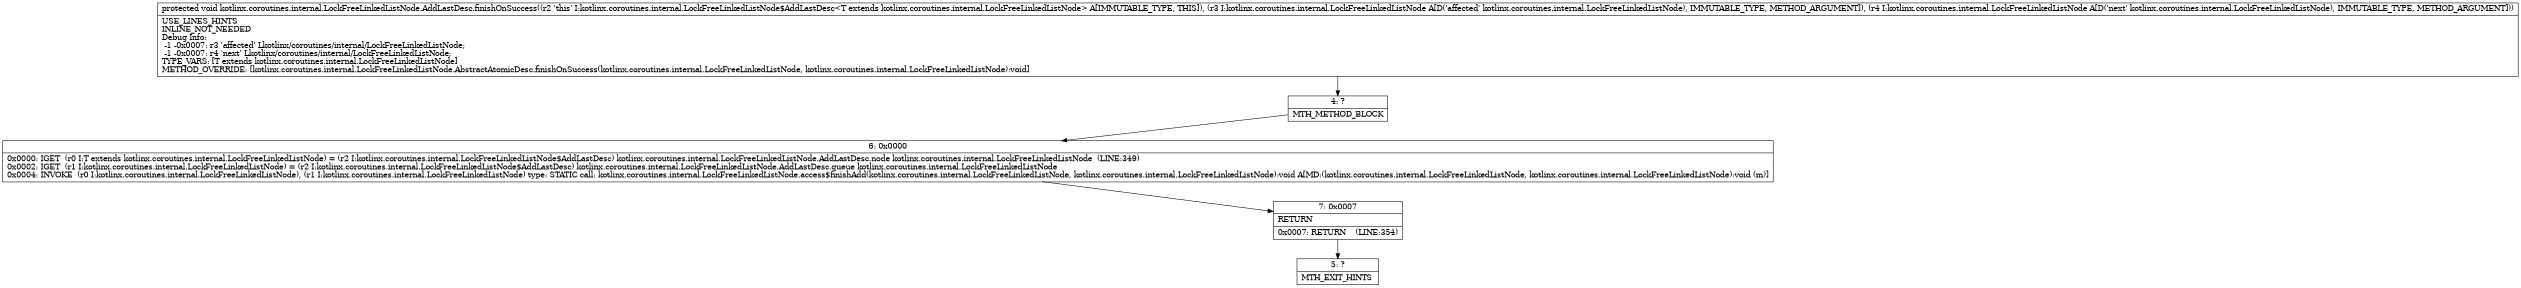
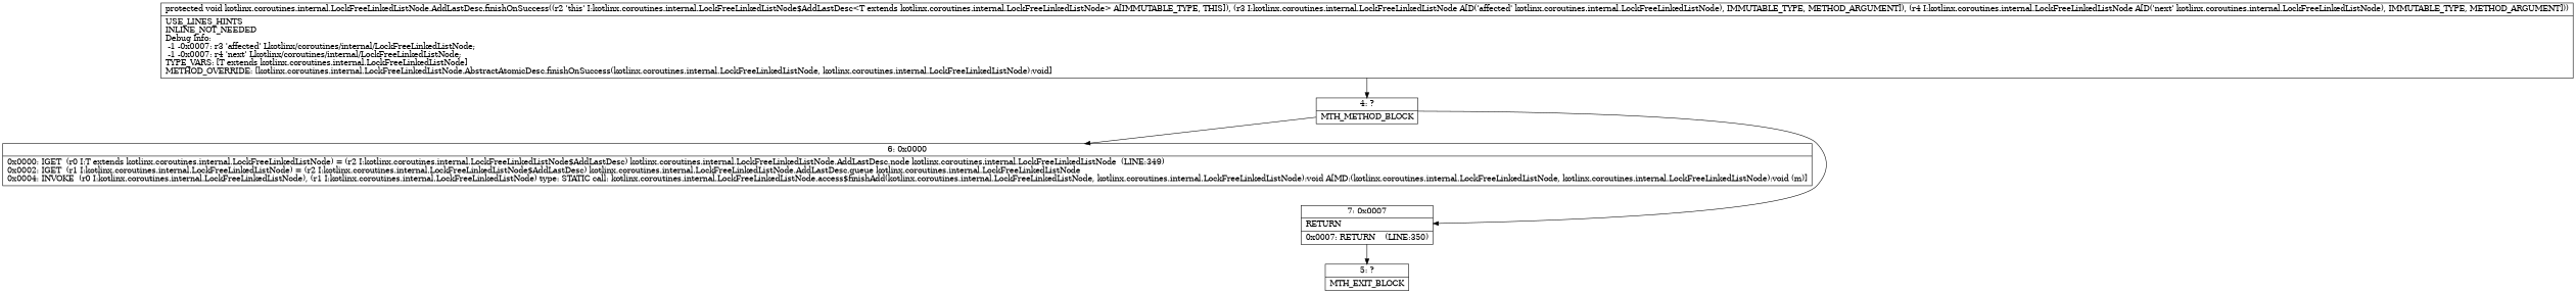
  digraph {
    node [shape=record]
    n1 [label="{4\:\ ?|MTH_METHOD_BLOCK\l}"]
    n2 [label="{6\:\ 0x0000|0x0000: IGET  (r0 I:T extends kotlinx.coroutines.internal.LockFreeLinkedListNode) = (r2 I:kotlinx.coroutines.internal.LockFreeLinkedListNode$AddLastDesc) kotlinx.coroutines.internal.LockFreeLinkedListNode.AddLastDesc.node kotlinx.coroutines.internal.LockFreeLinkedListNode  (LINE:349)\l0x0002: IGET  (r1 I:kotlinx.coroutines.internal.LockFreeLinkedListNode) = (r2 I:kotlinx.coroutines.internal.LockFreeLinkedListNode$AddLastDesc) kotlinx.coroutines.internal.LockFreeLinkedListNode.AddLastDesc.queue kotlinx.coroutines.internal.LockFreeLinkedListNode \l0x0004: INVOKE  (r0 I:kotlinx.coroutines.internal.LockFreeLinkedListNode), (r1 I:kotlinx.coroutines.internal.LockFreeLinkedListNode) type: STATIC call: kotlinx.coroutines.internal.LockFreeLinkedListNode.access$finishAdd(kotlinx.coroutines.internal.LockFreeLinkedListNode, kotlinx.coroutines.internal.LockFreeLinkedListNode):void A[MD:(kotlinx.coroutines.internal.LockFreeLinkedListNode, kotlinx.coroutines.internal.LockFreeLinkedListNode):void (m)]\l}"]
-   n3 [label="{7\:\ 0x0007|RETURN\l|0x0007: RETURN    (LINE:354)\l}"]
-   n4 [label="{5\:\ ?|MTH_EXIT_HINTS\l}"]
+   n3 [label="{7\:\ 0x0007|RETURN\l|0x0007: RETURN    (LINE:350)\l}"]
+   n4 [label="{5\:\ ?|MTH_EXIT_BLOCK\l}"]
    n5 [label="{protected void kotlinx.coroutines.internal.LockFreeLinkedListNode.AddLastDesc.finishOnSuccess((r2 'this' I:kotlinx.coroutines.internal.LockFreeLinkedListNode$AddLastDesc\<T extends kotlinx.coroutines.internal.LockFreeLinkedListNode\> A[IMMUTABLE_TYPE, THIS]), (r3 I:kotlinx.coroutines.internal.LockFreeLinkedListNode A[D('affected' kotlinx.coroutines.internal.LockFreeLinkedListNode), IMMUTABLE_TYPE, METHOD_ARGUMENT]), (r4 I:kotlinx.coroutines.internal.LockFreeLinkedListNode A[D('next' kotlinx.coroutines.internal.LockFreeLinkedListNode), IMMUTABLE_TYPE, METHOD_ARGUMENT]))  | USE_LINES_HINTS\lINLINE_NOT_NEEDED\lDebug Info:\l  \-1 \-0x0007: r3 'affected' Lkotlinx\/coroutines\/internal\/LockFreeLinkedListNode;\l  \-1 \-0x0007: r4 'next' Lkotlinx\/coroutines\/internal\/LockFreeLinkedListNode;\lTYPE_VARS: [T extends kotlinx.coroutines.internal.LockFreeLinkedListNode]\lMETHOD_OVERRIDE: [kotlinx.coroutines.internal.LockFreeLinkedListNode.AbstractAtomicDesc.finishOnSuccess(kotlinx.coroutines.internal.LockFreeLinkedListNode, kotlinx.coroutines.internal.LockFreeLinkedListNode):void]\l}"]
    n1 -> n2
-   n2 -> n3
+   n1 -> n3
    n3 -> n4
    n5 -> n1
  }
